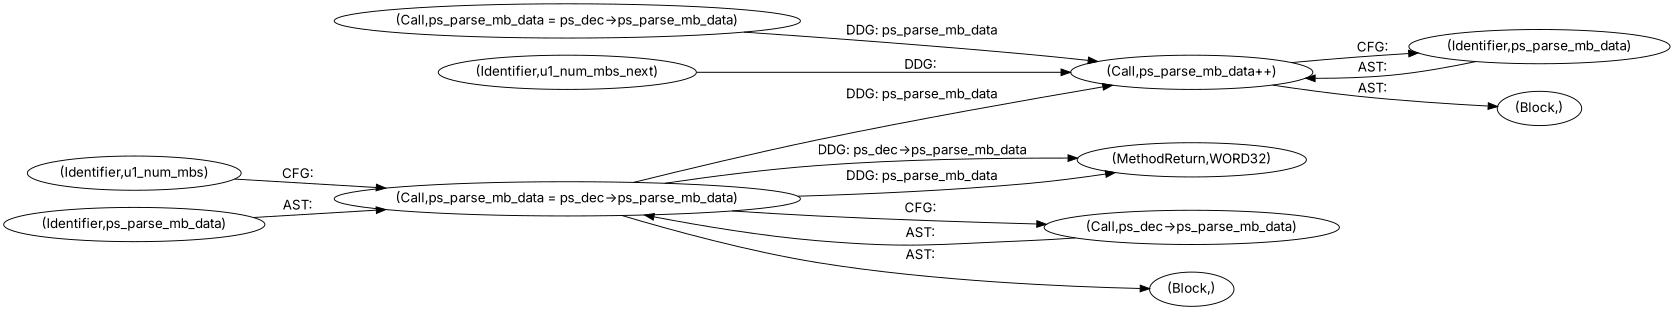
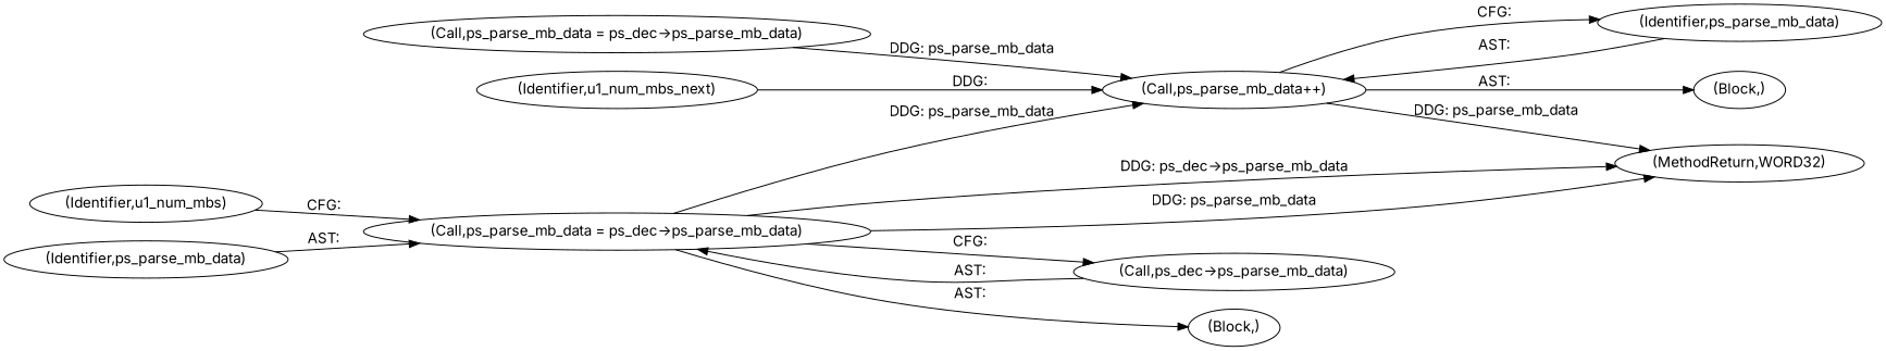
  digraph {
    fontname=Inter
    rankdir=LR
    node [fontname=Inter]
    edge [fontname=Inter]
    n1 [label="(Call,ps_parse_mb_data = ps_dec->ps_parse_mb_data)"]
    n2 [label="(Call,ps_parse_mb_data++)"]
    n3 [label="(MethodReturn,WORD32)"]
    n4 [label="(Call,ps_dec->ps_parse_mb_data)"]
    n5 [label="(Block,)"]
    n6 [label="(Identifier,ps_parse_mb_data)"]
    n7 [label="(Block,)"]
    n8 [label="(Identifier,u1_num_mbs)"]
    n9 [label="(Identifier,ps_parse_mb_data)"]
    n10 [label="(Call,ps_parse_mb_data = ps_dec->ps_parse_mb_data)"]
    n11 [label="(Identifier,u1_num_mbs_next)"]
    n1 -> n2 [label="DDG: ps_parse_mb_data"]
    n1 -> n3 [label="DDG: ps_dec->ps_parse_mb_data"]
    n1 -> n3 [label="DDG: ps_parse_mb_data"]
    n1 -> n4 [label="CFG: "]
    n1 -> n5 [label="AST: "]
+   n2 -> n3 [label="DDG: ps_parse_mb_data"]
    n2 -> n6 [label="CFG: "]
    n2 -> n7 [label="AST: "]
    n4 -> n1 [label="AST: "]
    n6 -> n2 [label="AST: "]
    n8 -> n1 [label="CFG: "]
    n9 -> n1 [label="AST: "]
    n10 -> n2 [label="DDG: ps_parse_mb_data"]
    n11 -> n2 [label="DDG: "]
  }
